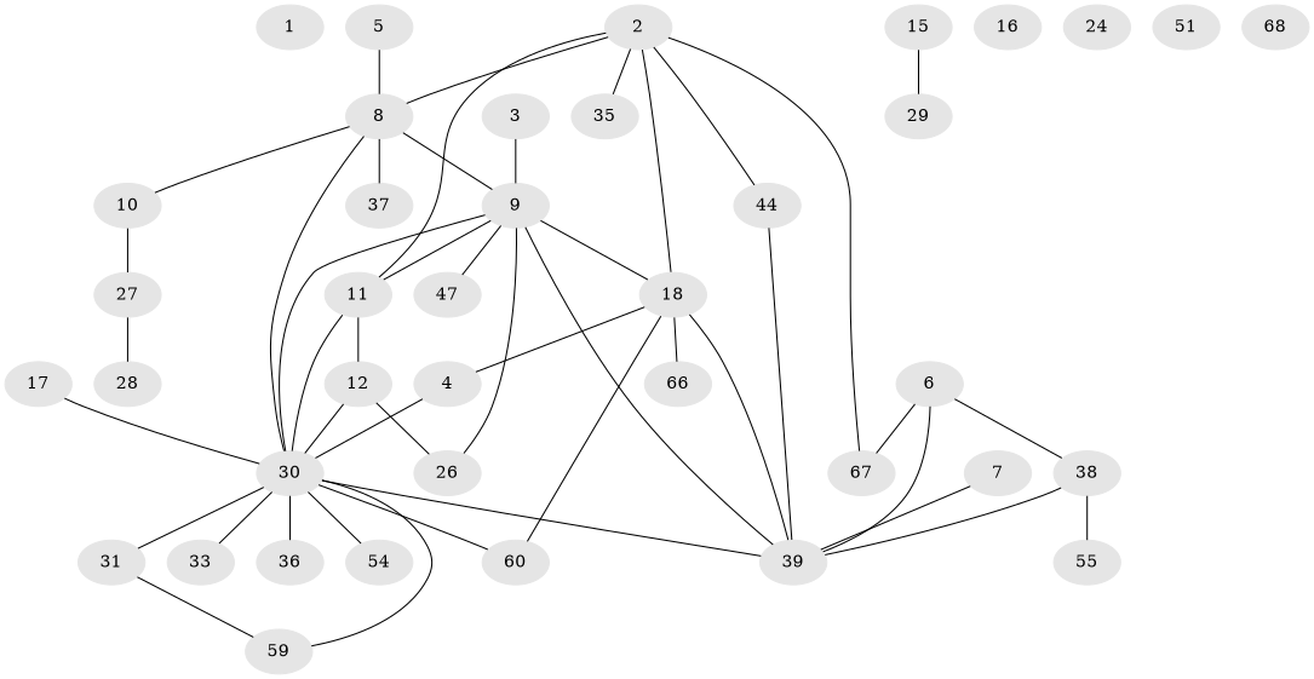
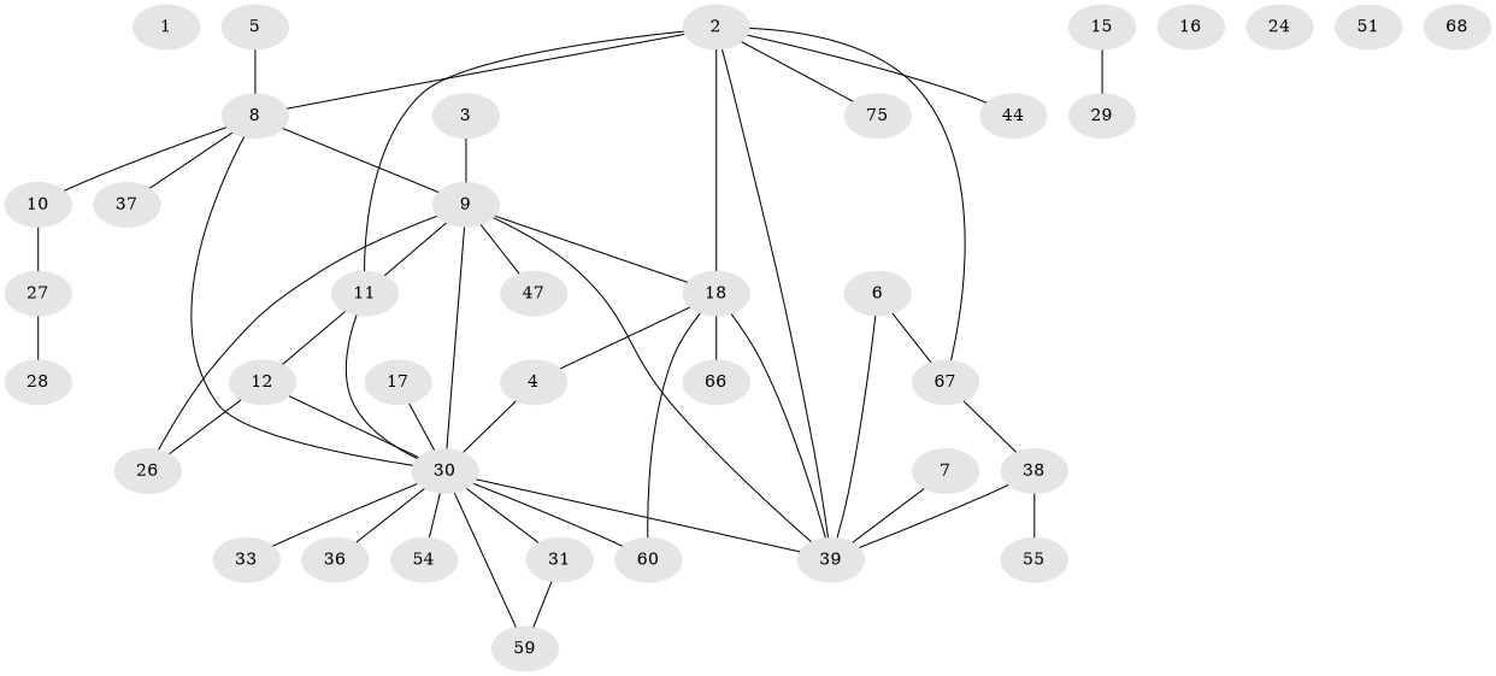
  graph {
    node [color=gray90 style=filled]
    1 [super="+21"]
    2 [super="+86+13+43"]
    8 [super="+58+42"]
    11 [super="+14"]
    18 [super="+25"]
-   35
+   35 [label=75]
    39 [super="+84+40"]
    44 [super="+53"]
    67 [super="+71"]
    9 [super="+32+23+34"]
    30 [super="+61+81"]
    10 [super="+78+22"]
    37
    12 [super="+48"]
    4 [super="+82+60"]
    n16 [label=60]
    66 [super="+76"]
    3 [super="+72+50"]
    26 [super="+83"]
    47 [super="+57"]
    31
    33
    36
    54
    59
    5 [super="+20+19"]
    6 [super="+63+49+74"]
    38 [super="+77"]
    55 [super="+70"]
    7
    27
    28
    29 [super="+73"]
    15
    16
    17
    24
    51
    68
    2 -- 8 [weight=2]
    2 -- 11
    2 -- 18 [weight=2]
    2 -- 35
-   44 -- 39
+   2 -- 39
    2 -- 44
    2 -- 67
    8 -- 9
    8 -- 30
    8 -- 10
    8 -- 37
    11 -- 30
    11 -- 12
    18 -- 39
    18 -- 4
    18 -- n16
    18 -- 66 [weight=2]
    9 -- 11
    9 -- 18
    9 -- 39 [weight=3]
    9 -- 30 [weight=2]
    9 -- 26 [weight=2]
    9 -- 47
    30 -- 39
    30 -- n16
    30 -- 31
    30 -- 33
    30 -- 36
    30 -- 54
    30 -- 59
    10 -- 27
    12 -- 30
    12 -- 26
    4 -- 30
    3 -- 9
    31 -- 59
    5 -- 8
    6 -- 39 [weight=2]
    6 -- 67
-   6 -- 38
+   67 -- 38
    38 -- 39 [weight=2]
    38 -- 55
    7 -- 39
    27 -- 28
    15 -- 29
    17 -- 30
  }
